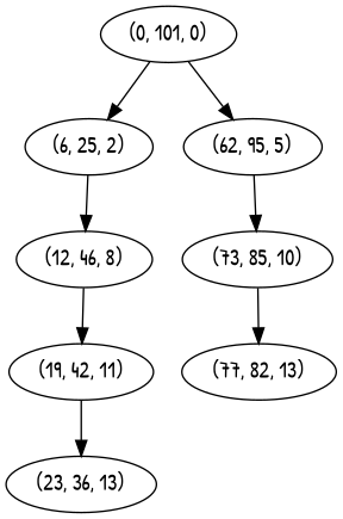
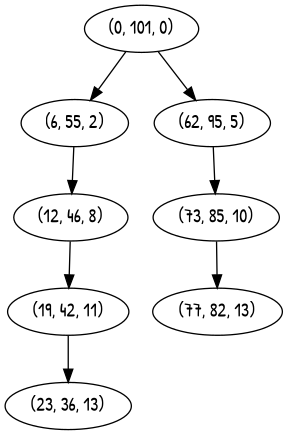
  digraph {
    fontname="Patrick Hand"
    node [fontname="Patrick Hand"]
    edge [fontname="Patrick Hand"]
    "(0, 101, 0)"
-   "(6, 55, 2)" [label="(6, 25, 2)"]
+   "(6, 55, 2)"
    "(62, 95, 5)"
    n4 [label="(12, 46, 8)"]
    "(73, 85, 10)"
    "(19, 42, 11)"
    n7 [label="(23, 36, 13)"]
    "(77, 82, 13)"
    "(0, 101, 0)" -> "(6, 55, 2)"
    "(0, 101, 0)" -> "(62, 95, 5)"
    "(6, 55, 2)" -> n4
    "(62, 95, 5)" -> "(73, 85, 10)"
    n4 -> "(19, 42, 11)"
    "(73, 85, 10)" -> "(77, 82, 13)"
    "(19, 42, 11)" -> n7
  }
